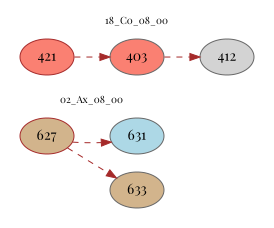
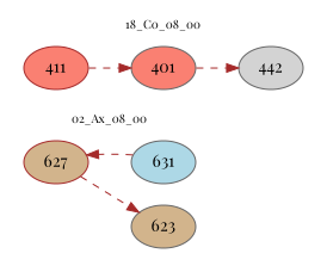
  digraph {
    fontname="Playfair Display"
    rankdir=LR
    node [color=gray40 fillcolor=tan fontname="Playfair Display" style=filled]
    edge [color=brown fontname="Playfair Display" style=dashed]
    n1 [color=brown label=627]
-   n2 [label=633]
+   n2 [label=623]
    n3 [fillcolor=lightblue label=631]
-   n4 [fillcolor=salmon label=403]
-   n5 [fillcolor=lightgrey label=412]
-   n6 [color=brown fillcolor=salmon label=421]
+   n4 [fillcolor=salmon label=401]
+   n5 [fillcolor=lightgrey label=442]
+   n6 [color=brown fillcolor=salmon label=411]
    subgraph cluster_1 {
      color=white
      fontsize=10
      label="02_Ax_08_00"
      n1
      n2
      n3
    }
    subgraph cluster_2 {
      color=white
      fontsize=10
      label="18_C0_08_00"
      n4
      n5
      n6
    }
    n1 -> n2
-   n1 -> n3
+   n3 -> n1
    n4 -> n5
    n6 -> n4
  }
